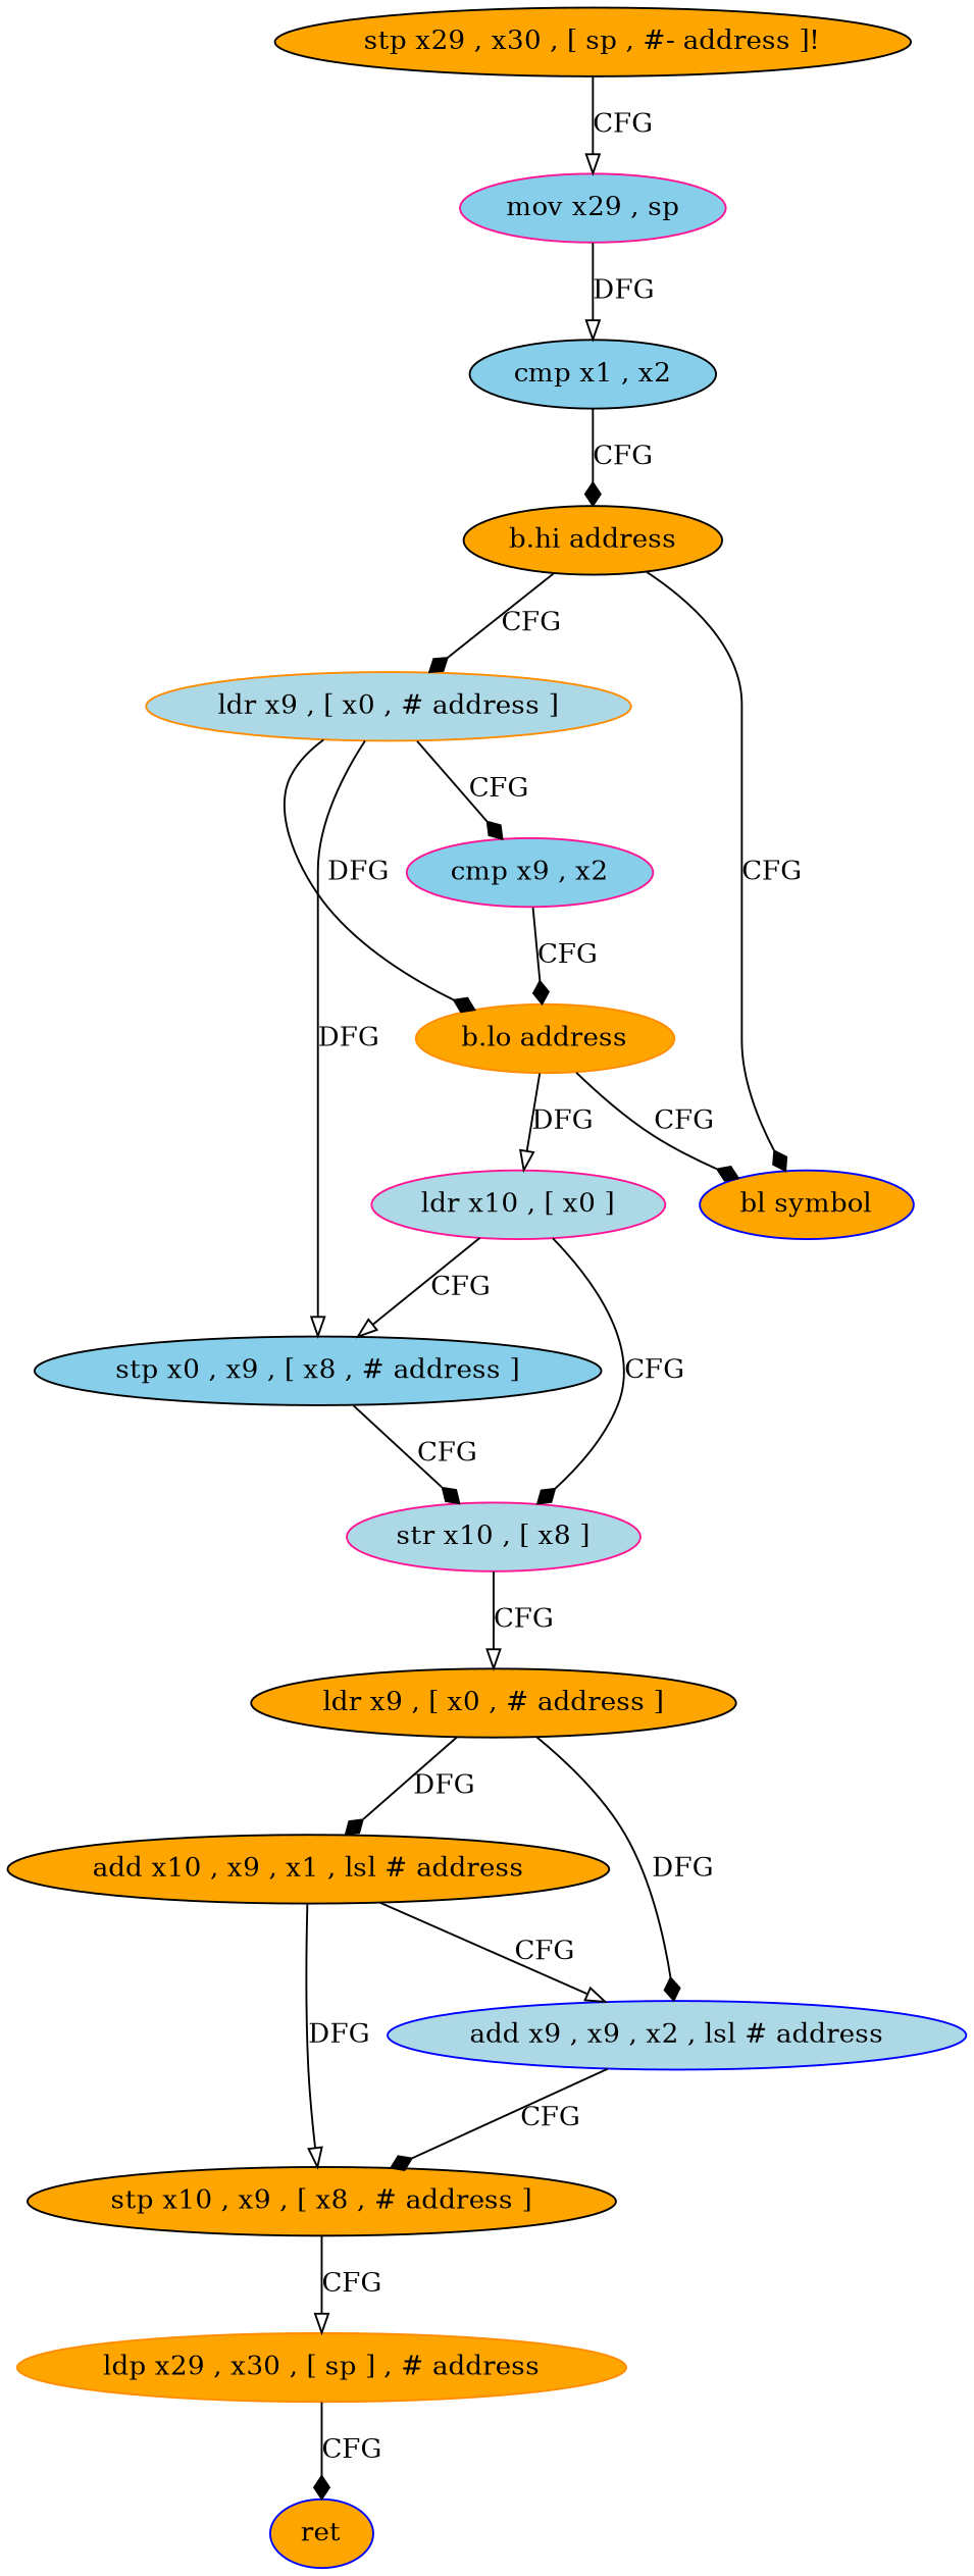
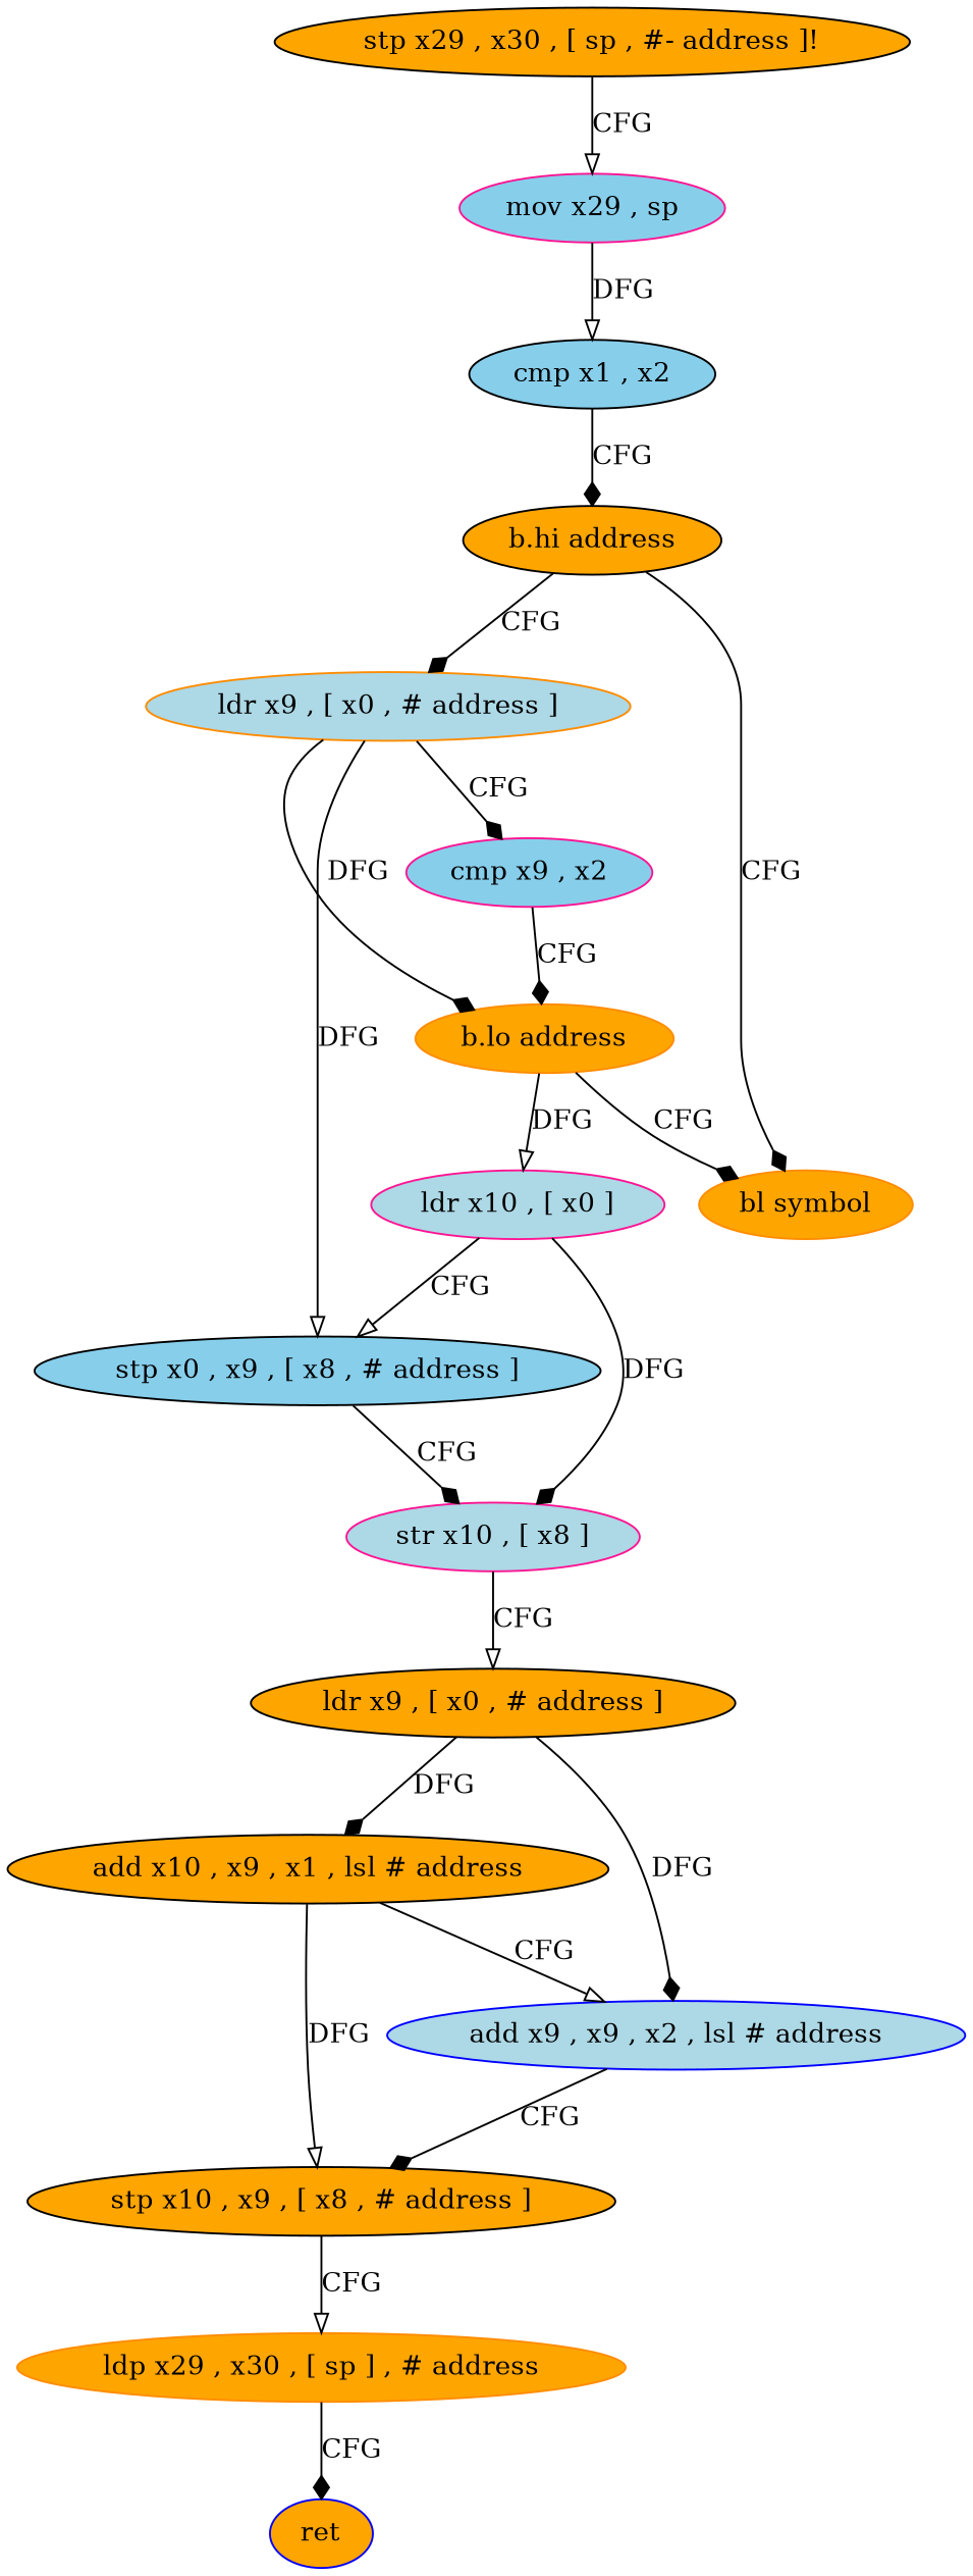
  digraph {
    node [color=black fillcolor=orange style=filled]
    edge [arrowhead=diamond]
    n1 [label="stp x29 , x30 , [ sp , #- address ]!"]
    n2 [color=deeppink fillcolor=skyblue label="mov x29 , sp"]
    n3 [fillcolor=skyblue label="cmp x1 , x2"]
    n4 [label="b.hi address"]
-   n5 [color=blue label="bl symbol"]
+   n5 [color=darkorange label="bl symbol"]
    n6 [color=darkorange fillcolor=lightblue label="ldr x9 , [ x0 , # address ]"]
    n7 [color=deeppink fillcolor=skyblue label="cmp x9 , x2"]
    n8 [color=darkorange label="b.lo address"]
    n9 [fillcolor=skyblue label="stp x0 , x9 , [ x8 , # address ]"]
    n10 [color=deeppink fillcolor=lightblue label="ldr x10 , [ x0 ]"]
    n11 [color=deeppink fillcolor=lightblue label="str x10 , [ x8 ]"]
    n12 [label="ldr x9 , [ x0 , # address ]"]
    n13 [label="add x10 , x9 , x1 , lsl # address"]
    n14 [color=blue fillcolor=lightblue label="add x9 , x9 , x2 , lsl # address"]
    n15 [label="stp x10 , x9 , [ x8 , # address ]"]
    n16 [color=darkorange label="ldp x29 , x30 , [ sp ] , # address"]
    n17 [color=blue label=ret]
    n1 -> n2 [arrowhead=onormal label=CFG]
    n2 -> n3 [arrowhead=onormal label=DFG]
    n3 -> n4 [label=CFG]
    n4 -> n5 [label=CFG]
    n4 -> n6 [label=CFG]
    n6 -> n7 [label=CFG]
    n6 -> n8 [label=DFG]
    n6 -> n9 [arrowhead=onormal label=DFG]
    n7 -> n8 [label=CFG]
    n8 -> n5 [label=CFG]
    n8 -> n10 [arrowhead=onormal label=DFG]
    n9 -> n11 [label=CFG]
    n10 -> n9 [arrowhead=onormal label=CFG]
-   n10 -> n11 [label=CFG]
+   n10 -> n11 [label=DFG]
    n11 -> n12 [arrowhead=onormal label=CFG]
    n12 -> n13 [label=DFG]
    n12 -> n14 [label=DFG]
    n13 -> n14 [arrowhead=onormal label=CFG]
    n13 -> n15 [arrowhead=onormal label=DFG]
    n14 -> n15 [label=CFG]
    n15 -> n16 [arrowhead=onormal label=CFG]
    n16 -> n17 [label=CFG]
  }
